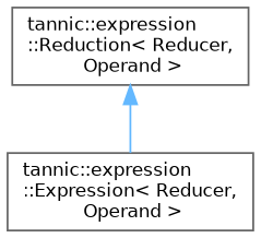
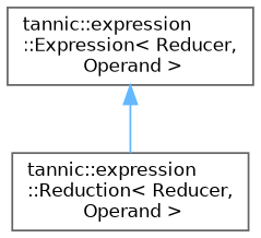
  digraph {
    rankdir=TB
    node [color=grey40 fillcolor=white fontname=Helvetica fontsize=10 shape=box style=filled]
    n1 [height=0.2 label="tannic::expression\l::Expression\< Reducer,\l Operand \>" width=0.4]
    n2 [height=0.2 label="tannic::expression\l::Reduction\< Reducer,\l Operand \>" width=0.4]
-   n2 -> n1 [color=steelblue1 dir=back fontname=Helvetica fontsize=10 labelfontname=Helvetica labelfontsize=10 style=solid]
+   n1 -> n2 [color=steelblue1 dir=back fontname=Helvetica fontsize=10 labelfontname=Helvetica labelfontsize=10 style=solid]
  }
